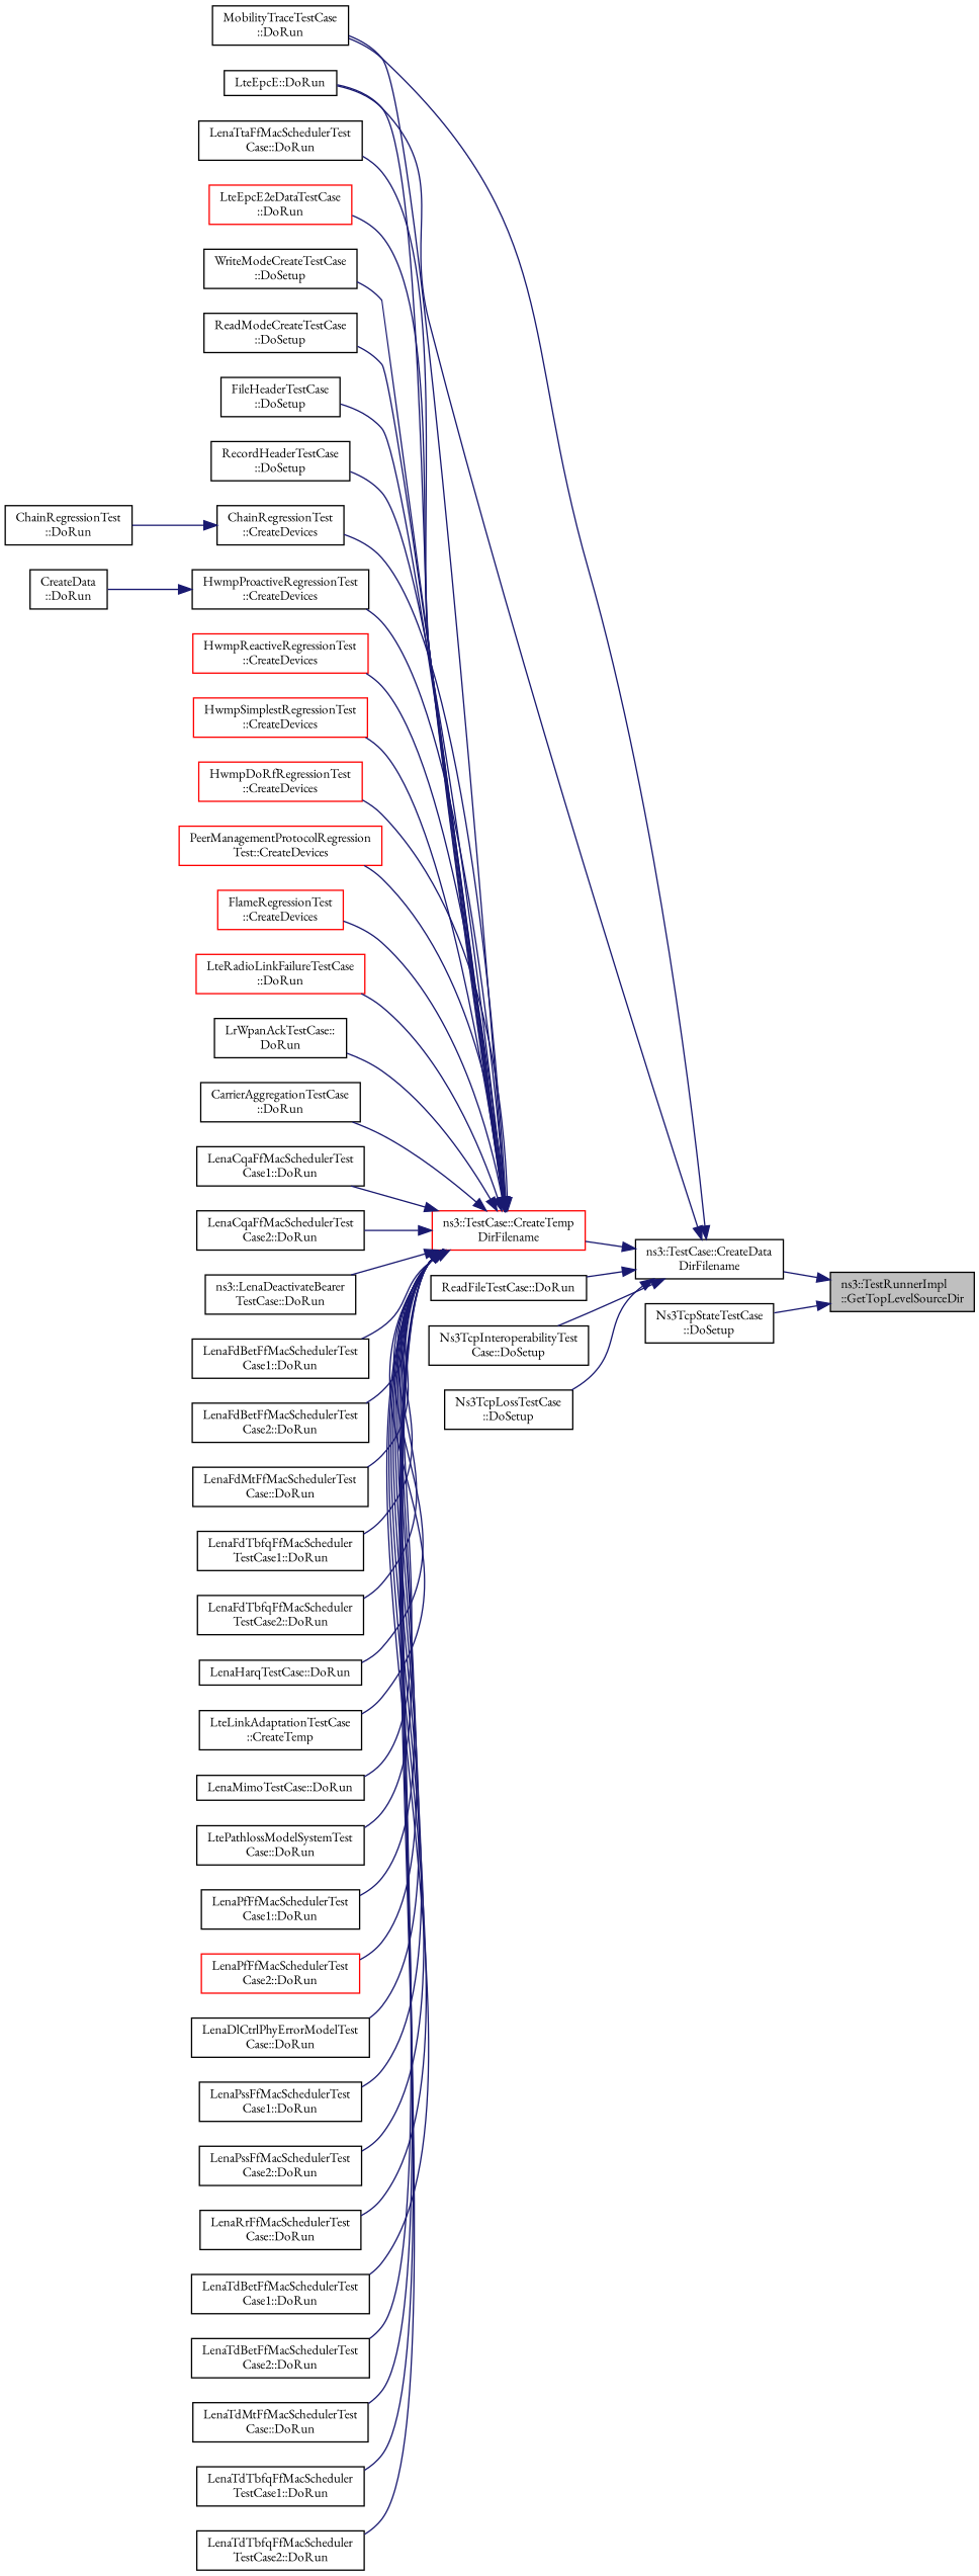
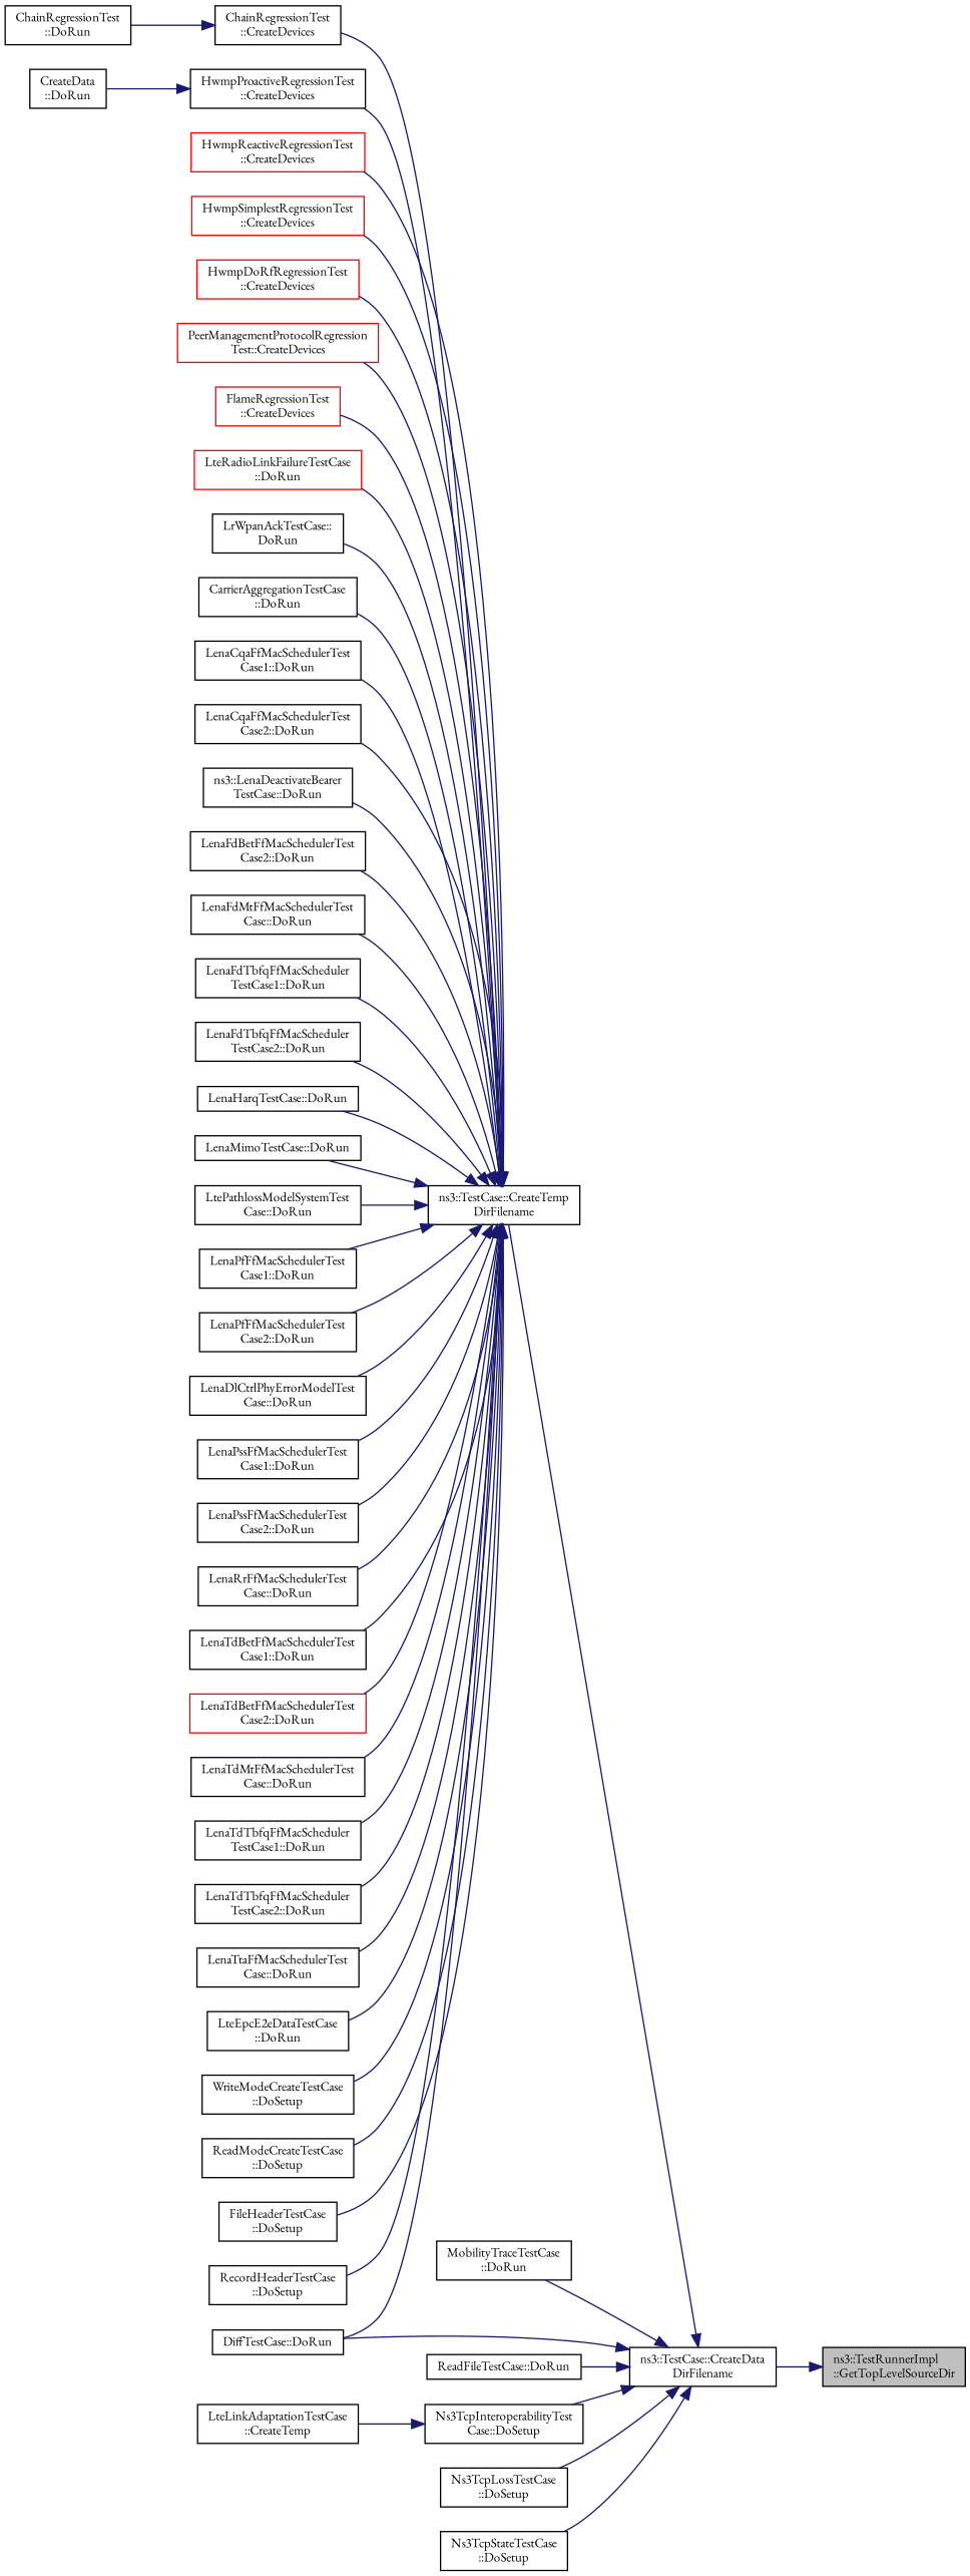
  digraph {
    fontname="EB Garamond"
    rankdir=RL
    node [color=black fillcolor=white fontname="EB Garamond" fontsize=10 shape=record style=filled]
    edge [color=midnightblue dir=back fontname="EB Garamond" fontsize=10 labelfontname=Helvetica labelfontsize=10 style=solid]
    n1 [fillcolor=grey75 fontcolor=black height=0.2 label="ns3::TestRunnerImpl\l::GetTopLevelSourceDir" width=0.4]
    n2 [height=0.2 label="ns3::TestCase::CreateData\lDirFilename" width=0.4]
-   n3 [color=red height=0.2 label="ns3::TestCase::CreateTemp\lDirFilename" width=0.4]
+   n3 [height=0.2 label="ns3::TestCase::CreateTemp\lDirFilename" width=0.4]
    n4 [height=0.2 label="MobilityTraceTestCase\l::DoRun" width=0.4]
-   n5 [height=0.2 label="LteEpcE::DoRun" width=0.4]
+   n5 [height=0.2 label="DiffTestCase::DoRun" width=0.4]
    n6 [height=0.2 label="ReadFileTestCase::DoRun" width=0.4]
    n7 [height=0.2 label="Ns3TcpInteroperabilityTest\lCase::DoSetup" width=0.4]
    n8 [height=0.2 label="Ns3TcpLossTestCase\l::DoSetup" width=0.4]
    n9 [height=0.2 label="Ns3TcpStateTestCase\l::DoSetup" width=0.4]
    n10 [height=0.2 label="ChainRegressionTest\l::CreateDevices" width=0.4]
    n11 [height=0.2 label="HwmpProactiveRegressionTest\l::CreateDevices" width=0.4]
    n12 [color=red height=0.2 label="HwmpReactiveRegressionTest\l::CreateDevices" width=0.4]
    n13 [color=red height=0.2 label="HwmpSimplestRegressionTest\l::CreateDevices" width=0.4]
    n14 [color=red height=0.2 label="HwmpDoRfRegressionTest\l::CreateDevices" width=0.4]
    n15 [color=red height=0.2 label="PeerManagementProtocolRegression\lTest::CreateDevices" width=0.4]
    n16 [color=red height=0.2 label="FlameRegressionTest\l::CreateDevices" width=0.4]
    n17 [color=red height=0.2 label="LteRadioLinkFailureTestCase\l::DoRun" width=0.4]
    n18 [height=0.2 label="LrWpanAckTestCase::\lDoRun" width=0.4]
    n19 [height=0.2 label="CarrierAggregationTestCase\l::DoRun" width=0.4]
    n20 [height=0.2 label="LenaCqaFfMacSchedulerTest\lCase1::DoRun" width=0.4]
    n21 [height=0.2 label="LenaCqaFfMacSchedulerTest\lCase2::DoRun" width=0.4]
    n22 [height=0.2 label="ns3::LenaDeactivateBearer\lTestCase::DoRun" width=0.4]
-   n23 [height=0.2 label="LenaFdBetFfMacSchedulerTest\lCase1::DoRun" width=0.4]
    n24 [height=0.2 label="LenaFdBetFfMacSchedulerTest\lCase2::DoRun" width=0.4]
    n25 [height=0.2 label="LenaFdMtFfMacSchedulerTest\lCase::DoRun" width=0.4]
    n26 [height=0.2 label="LenaFdTbfqFfMacScheduler\lTestCase1::DoRun" width=0.4]
    n27 [height=0.2 label="LenaFdTbfqFfMacScheduler\lTestCase2::DoRun" width=0.4]
    n28 [height=0.2 label="LenaHarqTestCase::DoRun" width=0.4]
    n29 [height=0.2 label="LteLinkAdaptationTestCase\l::CreateTemp" width=0.4]
    n30 [height=0.2 label="LenaMimoTestCase::DoRun" width=0.4]
    n31 [height=0.2 label="LtePathlossModelSystemTest\lCase::DoRun" width=0.4]
    n32 [height=0.2 label="LenaPfFfMacSchedulerTest\lCase1::DoRun" width=0.4]
-   n33 [color=red height=0.2 label="LenaPfFfMacSchedulerTest\lCase2::DoRun" width=0.4]
+   n33 [height=0.2 label="LenaPfFfMacSchedulerTest\lCase2::DoRun" width=0.4]
    n34 [height=0.2 label="LenaDlCtrlPhyErrorModelTest\lCase::DoRun" width=0.4]
    n35 [height=0.2 label="LenaPssFfMacSchedulerTest\lCase1::DoRun" width=0.4]
    n36 [height=0.2 label="LenaPssFfMacSchedulerTest\lCase2::DoRun" width=0.4]
    n37 [height=0.2 label="LenaRrFfMacSchedulerTest\lCase::DoRun" width=0.4]
    n38 [height=0.2 label="LenaTdBetFfMacSchedulerTest\lCase1::DoRun" width=0.4]
-   n39 [height=0.2 label="LenaTdBetFfMacSchedulerTest\lCase2::DoRun" width=0.4]
+   n39 [color=red height=0.2 label="LenaTdBetFfMacSchedulerTest\lCase2::DoRun" width=0.4]
    n40 [height=0.2 label="LenaTdMtFfMacSchedulerTest\lCase::DoRun" width=0.4]
    n41 [height=0.2 label="LenaTdTbfqFfMacScheduler\lTestCase1::DoRun" width=0.4]
    n42 [height=0.2 label="LenaTdTbfqFfMacScheduler\lTestCase2::DoRun" width=0.4]
    n43 [height=0.2 label="LenaTtaFfMacSchedulerTest\lCase::DoRun" width=0.4]
-   n44 [color=red height=0.2 label="LteEpcE2eDataTestCase\l::DoRun" width=0.4]
+   n44 [height=0.2 label="LteEpcE2eDataTestCase\l::DoRun" width=0.4]
    n45 [height=0.2 label="WriteModeCreateTestCase\l::DoSetup" width=0.4]
    n46 [height=0.2 label="ReadModeCreateTestCase\l::DoSetup" width=0.4]
    n47 [height=0.2 label="FileHeaderTestCase\l::DoSetup" width=0.4]
    n48 [height=0.2 label="RecordHeaderTestCase\l::DoSetup" width=0.4]
    n49 [height=0.2 label="ChainRegressionTest\l::DoRun" width=0.4]
    n50 [height=0.2 label="CreateData\l::DoRun" width=0.4]
    n1 -> n2
    n2 -> n3
    n2 -> n4
    n2 -> n5
    n2 -> n6
    n2 -> n7
    n2 -> n8
-   n1 -> n9
-   n3 -> n4
+   n2 -> n9
    n3 -> n5
    n3 -> n10
    n3 -> n11
    n3 -> n12
    n3 -> n13
    n3 -> n14
    n3 -> n15
    n3 -> n16
    n3 -> n17
    n3 -> n18
    n3 -> n19
    n3 -> n20
    n3 -> n21
    n3 -> n22
-   n3 -> n23
    n3 -> n24
    n3 -> n25
    n3 -> n26
    n3 -> n27
    n3 -> n28
-   n3 -> n29
+   n7 -> n29
    n3 -> n30
    n3 -> n31
    n3 -> n32
    n3 -> n33
    n3 -> n34
    n3 -> n35
    n3 -> n36
    n3 -> n37
    n3 -> n38
    n3 -> n39
    n3 -> n40
    n3 -> n41
    n3 -> n42
    n3 -> n43
    n3 -> n44
    n3 -> n45
    n3 -> n46
    n3 -> n47
    n3 -> n48
    n10 -> n49
    n11 -> n50
  }
